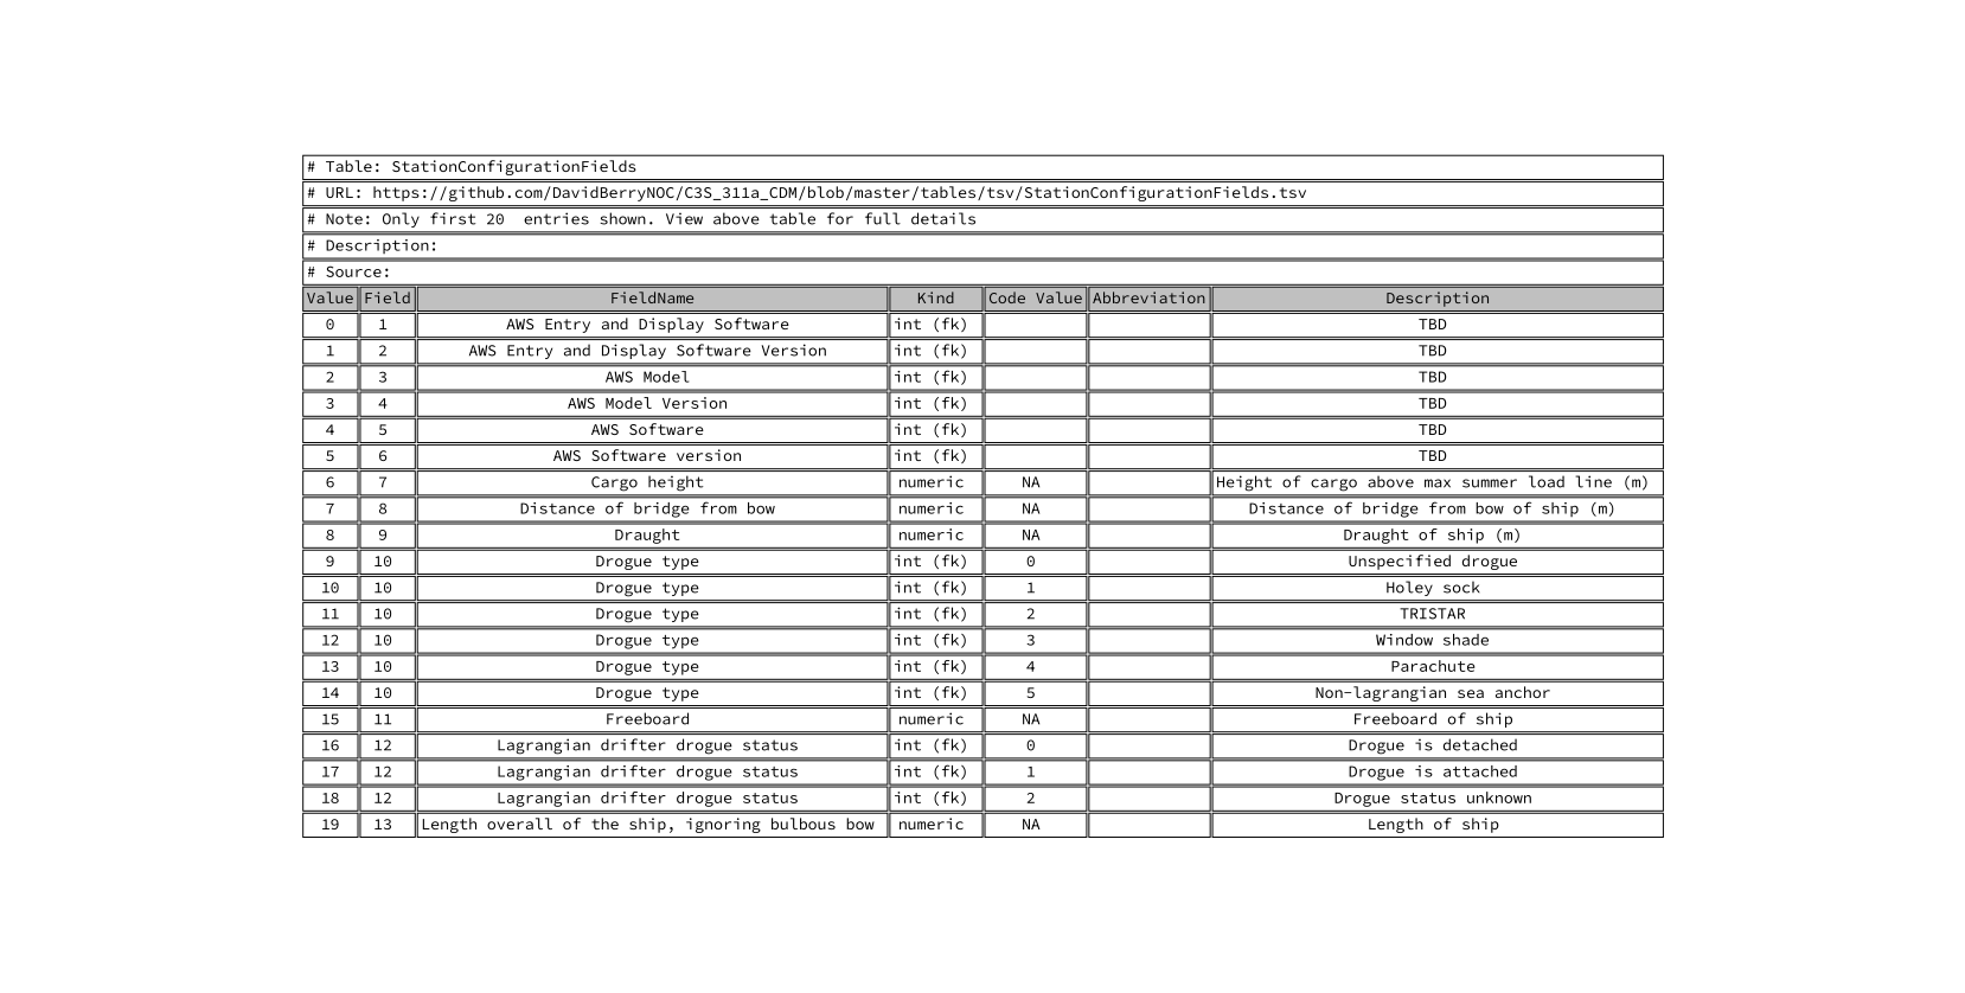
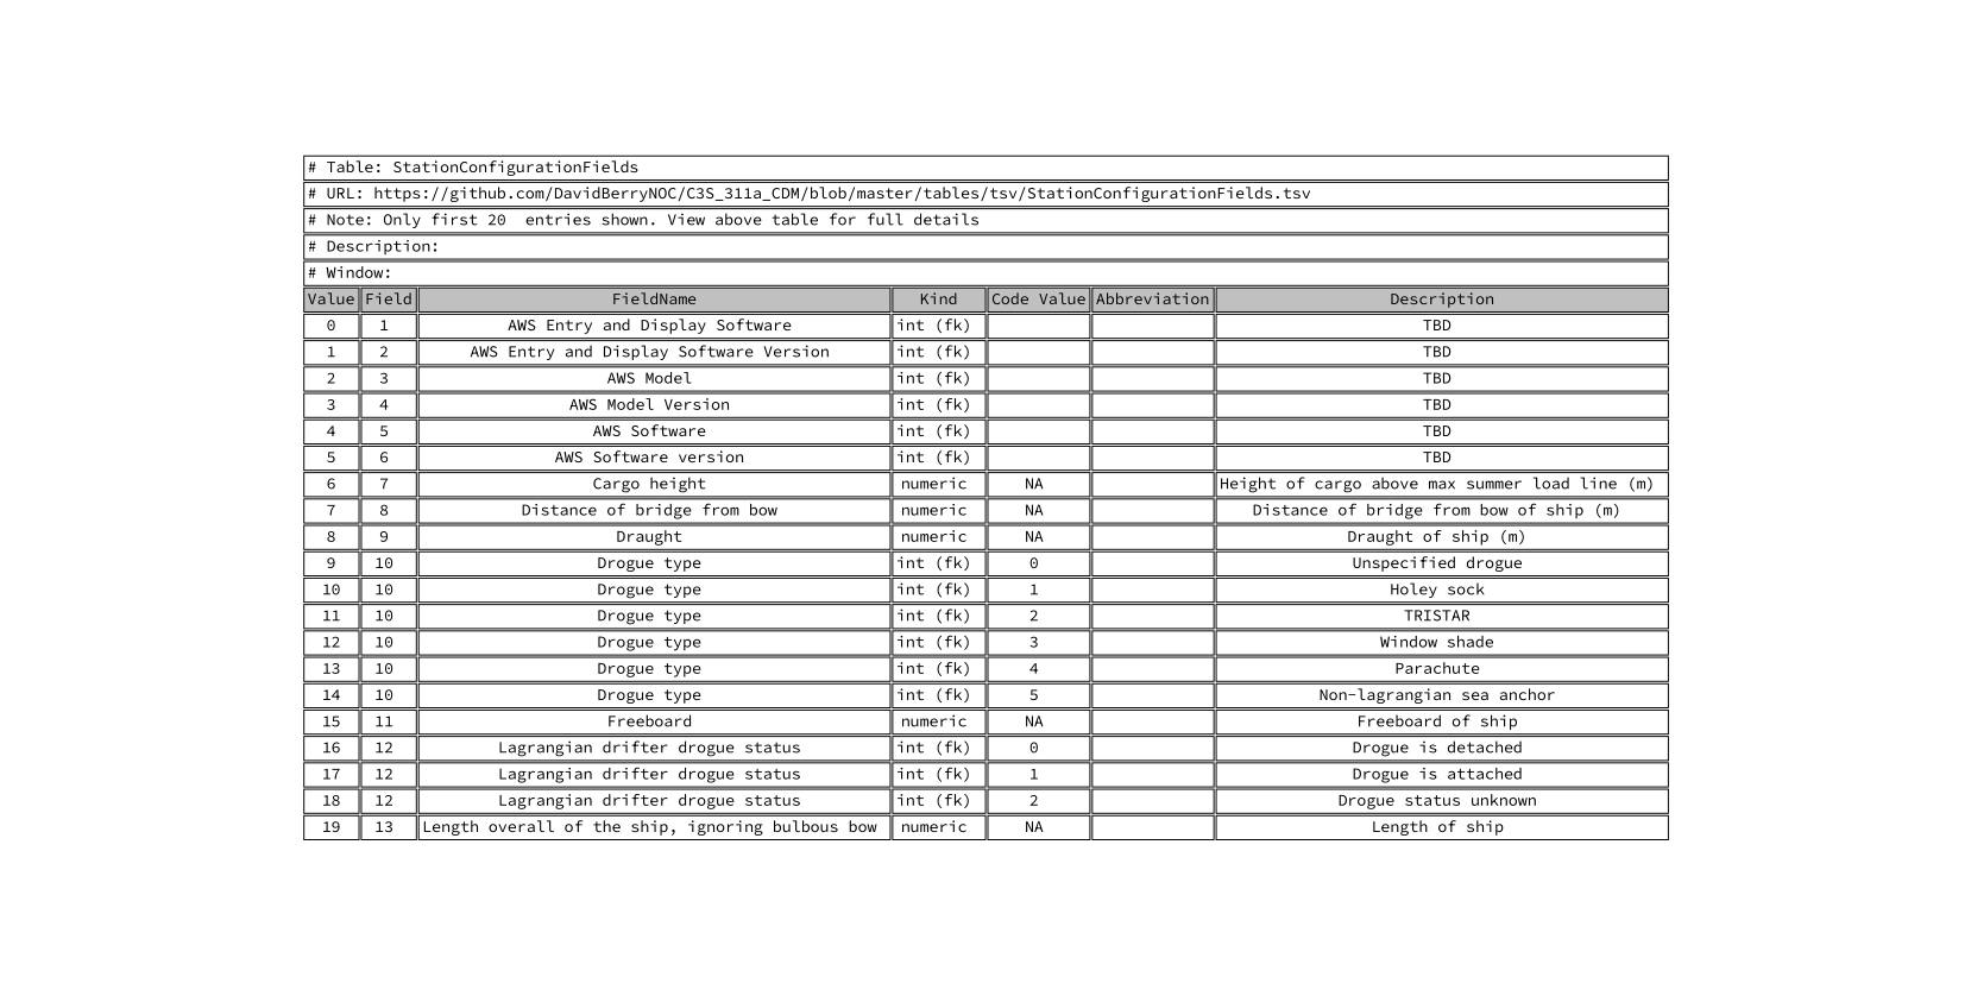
  digraph {
    fontname="Source Code Pro"
-   n1 [color=white label=<<TABLE BORDER="0" CELLBORDER="1" CELLSPACING="2" COLOR="BLACK"> <TR><TD COLSPAN="7" ALIGN="left" PORT="head"># Table: StationConfigurationFields</TD></TR> <TR><TD COLSPAN="7" ALIGN="left"># URL: https://github.com/DavidBerryNOC/C3S_311a_CDM/blob/master/tables/tsv/StationConfigurationFields.tsv</TD></TR> <TR><TD COLSPAN="7" ALIGN="left"># Note: Only first 20  entries shown. View above table for full details</TD></TR> <TR><TD ALIGN="left" COLSPAN="7"># Description:</TD></TR> <TR><TD ALIGN="left" COLSPAN="7"># Source:</TD></TR> <TR><TD BGCOLOR="GRAY">Value</TD><TD BGCOLOR="GRAY">Field</TD><TD BGCOLOR="GRAY">FieldName</TD><TD BGCOLOR="GRAY">Kind</TD><TD BGCOLOR="GRAY">Code Value</TD><TD BGCOLOR="GRAY">Abbreviation</TD><TD BGCOLOR="GRAY">Description</TD></TR> <TR><TD>0</TD><TD>1 </TD><TD>AWS Entry and Display Software </TD><TD>int (fk) </TD><TD></TD><TD></TD><TD>TBD </TD></TR> <TR><TD>1</TD><TD>2 </TD><TD>AWS Entry and Display Software Version </TD><TD>int (fk) </TD><TD></TD><TD></TD><TD>TBD </TD></TR> <TR><TD>2</TD><TD>3 </TD><TD>AWS Model </TD><TD>int (fk) </TD><TD></TD><TD></TD><TD>TBD </TD></TR> <TR><TD>3</TD><TD>4 </TD><TD>AWS Model Version </TD><TD>int (fk) </TD><TD></TD><TD></TD><TD>TBD </TD></TR> <TR><TD>4</TD><TD>5 </TD><TD>AWS Software </TD><TD>int (fk) </TD><TD></TD><TD></TD><TD>TBD </TD></TR> <TR><TD>5</TD><TD>6 </TD><TD>AWS Software version </TD><TD>int (fk) </TD><TD></TD><TD></TD><TD>TBD </TD></TR> <TR><TD>6</TD><TD>7 </TD><TD>Cargo height </TD><TD>numeric </TD><TD>NA </TD><TD></TD><TD>Height of cargo above max summer load line (m) </TD></TR> <TR><TD>7</TD><TD>8 </TD><TD>Distance of bridge from bow </TD><TD>numeric </TD><TD>NA </TD><TD></TD><TD>Distance of bridge from bow of ship (m) </TD></TR> <TR><TD>8</TD><TD>9 </TD><TD>Draught </TD><TD>numeric </TD><TD>NA </TD><TD></TD><TD>Draught of ship (m) </TD></TR> <TR><TD>9</TD><TD>10 </TD><TD>Drogue type </TD><TD>int (fk) </TD><TD>0 </TD><TD></TD><TD>Unspecified drogue </TD></TR> <TR><TD>10</TD><TD>10 </TD><TD>Drogue type </TD><TD>int (fk) </TD><TD>1 </TD><TD></TD><TD>Holey sock </TD></TR> <TR><TD>11</TD><TD>10 </TD><TD>Drogue type </TD><TD>int (fk) </TD><TD>2 </TD><TD></TD><TD>TRISTAR </TD></TR> <TR><TD>12</TD><TD>10 </TD><TD>Drogue type </TD><TD>int (fk) </TD><TD>3 </TD><TD></TD><TD>Window shade </TD></TR> <TR><TD>13</TD><TD>10 </TD><TD>Drogue type </TD><TD>int (fk) </TD><TD>4 </TD><TD></TD><TD>Parachute </TD></TR> <TR><TD>14</TD><TD>10 </TD><TD>Drogue type </TD><TD>int (fk) </TD><TD>5 </TD><TD></TD><TD>Non-lagrangian sea anchor </TD></TR> <TR><TD>15</TD><TD>11 </TD><TD>Freeboard </TD><TD>numeric </TD><TD>NA </TD><TD></TD><TD>Freeboard of ship </TD></TR> <TR><TD>16</TD><TD>12 </TD><TD>Lagrangian drifter drogue status </TD><TD>int (fk) </TD><TD>0 </TD><TD></TD><TD>Drogue is detached </TD></TR> <TR><TD>17</TD><TD>12 </TD><TD>Lagrangian drifter drogue status </TD><TD>int (fk) </TD><TD>1 </TD><TD></TD><TD>Drogue is attached </TD></TR> <TR><TD>18</TD><TD>12 </TD><TD>Lagrangian drifter drogue status </TD><TD>int (fk) </TD><TD>2 </TD><TD></TD><TD>Drogue status unknown </TD></TR> <TR><TD>19</TD><TD>13 </TD><TD>Length overall of the ship, ignoring bulbous bow </TD><TD>numeric </TD><TD>NA </TD><TD></TD><TD>Length of ship </TD></TR> </TABLE>> fontname="Source Code Pro"]
+   n1 [color=white label=<<TABLE BORDER="0" CELLBORDER="1" CELLSPACING="2" COLOR="BLACK"> <TR><TD COLSPAN="7" ALIGN="left" PORT="head"># Table: StationConfigurationFields</TD></TR> <TR><TD COLSPAN="7" ALIGN="left"># URL: https://github.com/DavidBerryNOC/C3S_311a_CDM/blob/master/tables/tsv/StationConfigurationFields.tsv</TD></TR> <TR><TD COLSPAN="7" ALIGN="left"># Note: Only first 20  entries shown. View above table for full details</TD></TR> <TR><TD ALIGN="left" COLSPAN="7"># Description:</TD></TR> <TR><TD ALIGN="left" COLSPAN="7"># Window:</TD></TR> <TR><TD BGCOLOR="GRAY">Value</TD><TD BGCOLOR="GRAY">Field</TD><TD BGCOLOR="GRAY">FieldName</TD><TD BGCOLOR="GRAY">Kind</TD><TD BGCOLOR="GRAY">Code Value</TD><TD BGCOLOR="GRAY">Abbreviation</TD><TD BGCOLOR="GRAY">Description</TD></TR> <TR><TD>0</TD><TD>1 </TD><TD>AWS Entry and Display Software </TD><TD>int (fk) </TD><TD></TD><TD></TD><TD>TBD </TD></TR> <TR><TD>1</TD><TD>2 </TD><TD>AWS Entry and Display Software Version </TD><TD>int (fk) </TD><TD></TD><TD></TD><TD>TBD </TD></TR> <TR><TD>2</TD><TD>3 </TD><TD>AWS Model </TD><TD>int (fk) </TD><TD></TD><TD></TD><TD>TBD </TD></TR> <TR><TD>3</TD><TD>4 </TD><TD>AWS Model Version </TD><TD>int (fk) </TD><TD></TD><TD></TD><TD>TBD </TD></TR> <TR><TD>4</TD><TD>5 </TD><TD>AWS Software </TD><TD>int (fk) </TD><TD></TD><TD></TD><TD>TBD </TD></TR> <TR><TD>5</TD><TD>6 </TD><TD>AWS Software version </TD><TD>int (fk) </TD><TD></TD><TD></TD><TD>TBD </TD></TR> <TR><TD>6</TD><TD>7 </TD><TD>Cargo height </TD><TD>numeric </TD><TD>NA </TD><TD></TD><TD>Height of cargo above max summer load line (m) </TD></TR> <TR><TD>7</TD><TD>8 </TD><TD>Distance of bridge from bow </TD><TD>numeric </TD><TD>NA </TD><TD></TD><TD>Distance of bridge from bow of ship (m) </TD></TR> <TR><TD>8</TD><TD>9 </TD><TD>Draught </TD><TD>numeric </TD><TD>NA </TD><TD></TD><TD>Draught of ship (m) </TD></TR> <TR><TD>9</TD><TD>10 </TD><TD>Drogue type </TD><TD>int (fk) </TD><TD>0 </TD><TD></TD><TD>Unspecified drogue </TD></TR> <TR><TD>10</TD><TD>10 </TD><TD>Drogue type </TD><TD>int (fk) </TD><TD>1 </TD><TD></TD><TD>Holey sock </TD></TR> <TR><TD>11</TD><TD>10 </TD><TD>Drogue type </TD><TD>int (fk) </TD><TD>2 </TD><TD></TD><TD>TRISTAR </TD></TR> <TR><TD>12</TD><TD>10 </TD><TD>Drogue type </TD><TD>int (fk) </TD><TD>3 </TD><TD></TD><TD>Window shade </TD></TR> <TR><TD>13</TD><TD>10 </TD><TD>Drogue type </TD><TD>int (fk) </TD><TD>4 </TD><TD></TD><TD>Parachute </TD></TR> <TR><TD>14</TD><TD>10 </TD><TD>Drogue type </TD><TD>int (fk) </TD><TD>5 </TD><TD></TD><TD>Non-lagrangian sea anchor </TD></TR> <TR><TD>15</TD><TD>11 </TD><TD>Freeboard </TD><TD>numeric </TD><TD>NA </TD><TD></TD><TD>Freeboard of ship </TD></TR> <TR><TD>16</TD><TD>12 </TD><TD>Lagrangian drifter drogue status </TD><TD>int (fk) </TD><TD>0 </TD><TD></TD><TD>Drogue is detached </TD></TR> <TR><TD>17</TD><TD>12 </TD><TD>Lagrangian drifter drogue status </TD><TD>int (fk) </TD><TD>1 </TD><TD></TD><TD>Drogue is attached </TD></TR> <TR><TD>18</TD><TD>12 </TD><TD>Lagrangian drifter drogue status </TD><TD>int (fk) </TD><TD>2 </TD><TD></TD><TD>Drogue status unknown </TD></TR> <TR><TD>19</TD><TD>13 </TD><TD>Length overall of the ship, ignoring bulbous bow </TD><TD>numeric </TD><TD>NA </TD><TD></TD><TD>Length of ship </TD></TR> </TABLE>> fontname="Source Code Pro"]
  }
